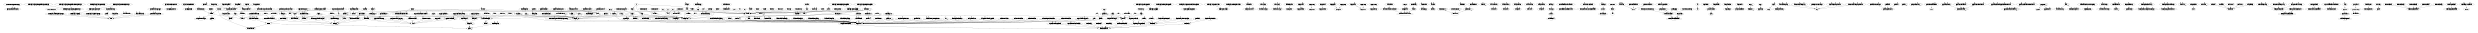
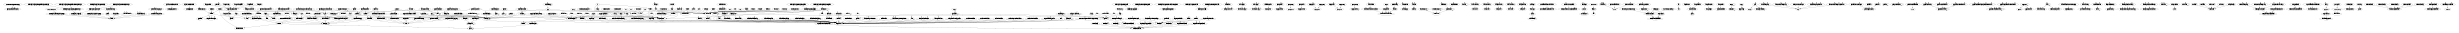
  digraph {
    COMBINE_LOCATION_DATA
    get_combined_adhoc_loc
    INCLUDED_FROM
    LINEMAPS_ORDINARY_MAP_AT
    index
    LAST_SOURCE_COLUMN
    SOURCE_COLUMN
    LAST_SOURCE_LINE
    SOURCE_LINE
    LINEMAPS_ALLOCATED
    allocated
    LINEMAPS_LAST_ALLOCATED_MACRO_MAP
    LINEMAPS_LAST_ALLOCATED_MAP
    LINEMAPS_MAP_AT
    LINEMAPS_LAST_ALLOCATED_ORDINARY_MAP
    LINEMAPS_LAST_MACRO_MAP
    LINEMAPS_LAST_MAP
    LINEMAPS_LAST_ORDINARY_MAP
    LINEMAPS_MACRO_ALLOCATED
    LINEMAPS_MACRO_CACHE
    LINEMAPS_CACHE
    LINEMAPS_MACRO_LOWEST_LOCATION
    MAP_START_LOCATION
    LINEMAPS_MACRO_MAP_AT
    LINEMAPS_MACRO_USED
    LINEMAPS_USED
    LINEMAPS_ORDINARY_ALLOCATED
    LINEMAPS_ORDINARY_CACHE
    LINEMAPS_ORDINARY_USED
    "__base_ctor "
    decompose
    fancy_abort
    what
    "__comp_ctor "
    get_val
    tree_int_cst_elt_check
    "__base_dtor "
    __cxa_pure_virtual
    __bswap_32
    __builtin_bswap32
    __bswap_64
    __builtin_bswap64
    "__deleting_dtor "
    "__comp_dtor "
    __gmpn_add
    __gmpn_add_n
    __gmpn_neg
    __gmpn_com
    __gmpn_sub
    __gmpn_sub_n
    __gmpq_abs
    __gmpq_set
    __gmpq_neg
    __gmpz_abs
    __gmpz_set
    __gmpz_getlimbn
    __builtin_expect
    bit_and
    __gmpz_neg
    __gmpz_perfect_square_p
    __gmpz_popcount
    __gmpz_set_q
    __gmpz_tdiv_q
    abs_hwi
    add
    find_slot_with_hash
    iterative_hash
-   set_len
+   set_len [label=set_zext]
    is_empty
    sext_hwi
    add_commutative
    end
    length
    add_int
    iterative_hash_hashval_t
    add_ptr
    add_wide_int
    iterative_hash_host_wide_int
    alloc_entries
    mark_empty
    allocate
    xmalloc
    any_integral_type_check
    tree_check_failed
    arshift
    as_a
    as_builtin_fn
    as_internal_fn
    auto_vec
    create
    embedded_init
    release
    reserve_exact
    free
    ggc_free
    using_auto_storage
    reserve
    begin
    address
    slide
    bit_and_not
    bit_not
    bit_or
    bit_or_not
    bit_xor
    block_remove
    memmove
    bsearch
    build1_stat_loc
    build1_stat
    build2_stat_loc
    build2_stat
    build3_stat_loc
    build3_stat
    build4_stat_loc
    build4_stat
    build5_stat_loc
    build5_stat
    builtin_decl_declared_p
    builtin_decl_explicit
    builtin_decl_explicit_p
    builtin_decl_implicit
    builtin_decl_implicit_p
    calculate_allocation
    space
    ceil_log2
    floor_log2
    clz_hwi
    __builtin_clzl
    clear_slot
    mark_deleted
    cmps
    cmps_large
    cmpu
    commit_flag
    complete_or_array_type_p
    size
    const_fixed_from_double_int
    const_fixed_from_fixed_value
    contains
    find_with_hash
    contains_descriptor_for_instance
    get
    contains_struct_check
    tree_contains_struct_check_failed
    copy
    ctz_hwi
    __builtin_ctzl
    ctz_or_zero
    ffs_hwi
    ffsl
    data_alloc
    count
    data_free
    dequeue_and_dump
    queue
    desired_pro_or_demotion_p
    tree_class_check
    tree_class_check_failed
    div
    ldiv
    div_ceil
    div_floor
    div_round
    div_trunc
    divmod_trunc
    dump
    fprintf
    dump_fixed
    dump_maybe_newline
    dump_new_line
    dump_footer
    print_dash_line
    fputc
    dump_function
    dump_begin
    dump_header
    dump_index
    dump_int
    dump_node
    splay_tree_delete
    dump_pointer
    n183 [label=get_real]
    dump_string
    dump_string_field
    elements
    elt
    get_len
    empty
    empty_slow
    eq_p
    eq_p_large
    equal
    strcmp
    tree_map_base_eq
    exact_log2
    expand
    too_empty_p
    expr_check
    extended_tree
    extract_uhwi
    zext_hwi
    find
    find_empty_slot_for_expand
    find_slot
    first_call_expr_arg
    exp
    first_const_call_expr_arg
    fits_uhwi_p
    uhigh
    from
    from_array
    function_args_iter_cond
    tree_check
    function_args_iter_cond_ptr
    function_args_iter_init
    tree_check2
    function_args_iter_next
    get_binary_precision
    get_precision
    get_binary_result
    get_decl_source_range
    get_range_from_loc
    get_descriptor_for_instance
    get_expr_source_range
    get_finish
    get_fixit_hint
    get_list
    qsort
    get_loc
    get_num_fixit_hints
    get_num_locations
    get_or_insert
    get_pure_location
    get_start
    get_sum
    get_trimmed_filename
    strstr
    geu_p
    ltu_p
    ggc_alloc_atomic
    ggc_internal_alloc
    ggc_alloc_cleared_gimple_statement_stat
    ggc_internal_cleared_alloc
    ggc_alloc_cleared_tree_node_stat
    ggc_alloc_rtx_def_stat
    ggc_alloc_tree_node_stat
    gt_ggc_mx
    ggc_mx
    ggc_set_mark
    gt_cleare_cache
    gt_pch_nx
    hash
    htab_hash_string
    tree_decl_map_hash
    hash_table
    hash_table_mod1
    hash_table_mod2
    hashtab_entry_note_pointers
    init_call_expr_arg_iterator
    init_const_call_expr_arg_iterator
    inlined_function_outer_scope_p
    IS_ADHOC_LOC
    int_bit_position
    to_shwi
    is_attribute_p
    private_is_attribute_p
    iterate
    iterative_hash_expr
    keep_cache_entry
    ggc_marked_p
    last
    les_p
    lts_p
    lts_p_large
    linemap_check_macro
    linemap_check_ordinary
    linemap_macro_expansion_map_p
    linemap_location_before_p
    linemap_compare_locations
    lookup_attribute
    lookup_attribute_by_prefix
    lrshift
    lshift
    mask
    max_value
    mem_alloc_description
    merge
    merge_hash
    min_precision
    clrsb
    min_value
    minus_one
    shwi
    mod_ceil
    remainder
    mod_floor
    mod_round
    mod_trunc
    mode_inner_inline
    mode_nunits_inline
    mode_size_inline
    mode_unit_precision_inline
    mode_unit_size_inline
    mul
    mul_high
    multiple_of_p
    neg_p
    sign_mask
    next_call_expr_arg
    tree_operand_check
    tree_operand_check_failed
    next_const_call_expr_arg
    non_type_check
    tree_not_class_check_failed
    omp_clause_elt_check
    omp_clause_range_check
    omp_clause_subcode_check
    one
    opts_for_fn
    ordered_remove
    output_buffer_append_r
    output_buffer_formatted_text
    _obstack_newchunk
    parity
    popcount
    popcount_hwi
    __builtin_popcountl
    pch_nx
    pch_nx_helper
    pop
    pow2_or_zerop
    least_bit_hwi
    pow2p_hwi
    ptrofftype_p
    push
    put
    queue_and_dump_index
    queue_and_dump_type
    quick_grow
+   quick_grow_cleared
    quick_insert
    quick_push
    register_descriptor
    register_instance_overhead
    register_overhead
    register_object_overhead
    release_instance_overhead
    release_overhead
    release_object_overhead
    release_vec_vec
    remove
    remove_elt_with_hash
    remove_elt
    reverse_storage_order_for_component_p
    safe_as_a
    safe_grow
    safe_grow_cleared
    safe_insert
    safe_push
    safe_splice
    semi_embedded_vec
    set_bit
    set_bit_in_zero
    shifted_mask
    set_builtin_decl
    set_builtin_decl_declared_p
    set_builtin_decl_implicit_p
    sext
    shigh
    should_remove_lhs_p
    size_in_bytes
    size_in_bytes_loc
    slow
    splice
    storage_order_barrier_p
    sub
    target_opts_for_fn
    to_offset
    to_short_addr
    to_string
    sprintf
    to_uhwi
    to_wide
    to_widest
    traverse
    traverse_noresize
    tree_check3
    tree_check4
    tree_check5
    tree_int_cst_compare
    tree_int_cst_le
    tree_int_cst_lt
    tree_not_check
    tree_not_check_failed
    tree_not_check2
    tree_not_check3
    tree_not_check4
    tree_not_check5
    tree_operand_check_code
    tree_operand_length
    tree_range_check
    tree_range_check_failed
    tree_vec_elt_check
    truncate
    tsi_last
    tsi_start
    two
    type_with_alias_set_p
    uhwi
    ulow
    unordered_remove
    vec_alloc
    vec_free
    vec_safe_address
    vec_safe_contains
    vec_safe_copy
    vec_safe_grow
    vec_safe_grow_cleared
    memset
    vec_safe_insert
    vec_safe_is_empty
    vec_safe_iterate
    vec_safe_length
    vec_safe_push
    vec_safe_space
    vec_safe_splice
    vec_safe_truncate
    x
    zero
    zext
    COMBINE_LOCATION_DATA -> get_combined_adhoc_loc
    INCLUDED_FROM -> LINEMAPS_ORDINARY_MAP_AT
    LINEMAPS_ORDINARY_MAP_AT -> index
    LAST_SOURCE_COLUMN -> SOURCE_COLUMN
    LAST_SOURCE_LINE -> SOURCE_LINE
    LINEMAPS_ALLOCATED -> allocated
    LINEMAPS_LAST_ALLOCATED_MACRO_MAP -> LINEMAPS_LAST_ALLOCATED_MAP
    LINEMAPS_LAST_ALLOCATED_MAP -> LINEMAPS_MAP_AT
    LINEMAPS_MAP_AT -> index
    LINEMAPS_LAST_ALLOCATED_ORDINARY_MAP -> LINEMAPS_LAST_ALLOCATED_MAP
    LINEMAPS_LAST_MACRO_MAP -> LINEMAPS_LAST_MAP
    LINEMAPS_LAST_MAP -> LINEMAPS_MAP_AT
    LINEMAPS_LAST_ORDINARY_MAP -> LINEMAPS_LAST_MAP
    LINEMAPS_MACRO_ALLOCATED -> LINEMAPS_ALLOCATED
    LINEMAPS_MACRO_CACHE -> LINEMAPS_CACHE
    LINEMAPS_MACRO_LOWEST_LOCATION -> MAP_START_LOCATION
    LINEMAPS_MACRO_MAP_AT -> index
    LINEMAPS_MACRO_USED -> LINEMAPS_USED
    LINEMAPS_ORDINARY_ALLOCATED -> LINEMAPS_ALLOCATED
    LINEMAPS_ORDINARY_CACHE -> LINEMAPS_CACHE
    LINEMAPS_ORDINARY_USED -> LINEMAPS_USED
    "__base_ctor " -> allocated
    "__base_ctor " -> "__base_ctor "
    "__base_ctor " -> decompose
    "__base_ctor " -> fancy_abort
    "__base_ctor " -> what
    decompose -> fancy_abort
    decompose -> "__comp_ctor "
    decompose -> get_val
    get_val -> tree_int_cst_elt_check
    tree_int_cst_elt_check -> tree_check_failed
    "__base_dtor " -> __cxa_pure_virtual
    __bswap_32 -> __builtin_bswap32
    __bswap_64 -> __builtin_bswap64
    "__deleting_dtor " -> "__comp_dtor "
    __gmpn_add -> __gmpn_add_n
    __gmpn_neg -> __gmpn_com
    __gmpn_sub -> __gmpn_sub_n
    __gmpq_abs -> __gmpq_set
    __gmpq_neg -> __gmpq_set
    __gmpz_abs -> __gmpz_set
    __gmpz_getlimbn -> __builtin_expect
    __builtin_expect -> bit_and
    __gmpz_neg -> __gmpz_set
    __gmpz_perfect_square_p -> __builtin_expect
    __gmpz_popcount -> __builtin_expect
    __gmpz_set_q -> __gmpz_tdiv_q
    abs_hwi -> fancy_abort
    add -> "__comp_ctor "
    add -> find_slot_with_hash
    add -> iterative_hash
    add -> set_len
    find_slot_with_hash -> is_empty
    set_len -> sext_hwi
    is_empty -> is_empty
    sext_hwi -> fancy_abort
    add_commutative -> end
    end -> end
    end -> length
    length -> length
    add_int -> iterative_hash_hashval_t
    add_ptr -> add
    add_wide_int -> iterative_hash_host_wide_int
    iterative_hash_host_wide_int -> iterative_hash_hashval_t
    alloc_entries -> mark_empty
    allocate -> xmalloc
    any_integral_type_check -> tree_check_failed
    arshift -> set_len
    as_a -> fancy_abort
    as_builtin_fn -> fancy_abort
    as_internal_fn -> fancy_abort
    auto_vec -> create
    auto_vec -> embedded_init
    auto_vec -> release
    create -> "__comp_ctor "
    create -> reserve_exact
    release -> free
    release -> ggc_free
    release -> using_auto_storage
    reserve_exact -> reserve
    reserve -> embedded_init
    reserve -> space
    begin -> begin
    begin -> address
    begin -> slide
    slide -> is_empty
    bit_and_not -> __builtin_expect
    bit_not -> set_len
    bit_or -> __builtin_expect
    bit_or_not -> __builtin_expect
    bit_xor -> __builtin_expect
    block_remove -> block_remove
    block_remove -> memmove
    bsearch -> bsearch
    build1_stat_loc -> build1_stat
    build2_stat_loc -> build2_stat
    build3_stat_loc -> build3_stat
    build4_stat_loc -> build4_stat
    build5_stat_loc -> build5_stat
    builtin_decl_declared_p -> fancy_abort
    builtin_decl_explicit -> fancy_abort
    builtin_decl_explicit_p -> fancy_abort
    builtin_decl_implicit -> fancy_abort
    builtin_decl_implicit_p -> fancy_abort
    calculate_allocation -> reserve
    space -> space
    ceil_log2 -> floor_log2
    floor_log2 -> clz_hwi
    clz_hwi -> __builtin_clzl
    clear_slot -> mark_deleted
    mark_deleted -> fancy_abort
    cmps -> "__comp_ctor "
    cmps -> cmps_large
    cmpu -> __builtin_expect
    commit_flag -> add_int
    complete_or_array_type_p -> size
    const_fixed_from_double_int -> const_fixed_from_fixed_value
    contains -> length
    contains -> contains
    contains -> find_with_hash
    find_with_hash -> is_empty
    contains_descriptor_for_instance -> get
    get -> find_with_hash
    contains_struct_check -> tree_contains_struct_check_failed
    copy -> set_len
    copy -> length
    ctz_hwi -> __builtin_ctzl
    ctz_or_zero -> ffs_hwi
    ffs_hwi -> ffsl
    data_alloc -> count
    data_free -> free
    dequeue_and_dump -> queue
    queue -> index
    desired_pro_or_demotion_p -> tree_class_check
    tree_class_check -> tree_class_check_failed
    div -> ldiv
    div_ceil -> set_len
    div_floor -> set_len
    div_round -> set_len
    div_trunc -> set_len
    divmod_trunc -> set_len
    dump -> free
    dump -> fprintf
    dump_fixed -> dump_maybe_newline
    dump_maybe_newline -> dump_new_line
    dump_new_line -> fprintf
    dump_footer -> print_dash_line
    print_dash_line -> fputc
    dump_function -> dump_begin
    dump_header -> print_dash_line
    dump_index -> index
    dump_int -> dump_maybe_newline
    dump_node -> splay_tree_delete
    dump_pointer -> dump_maybe_newline
    n183 -> dump_maybe_newline
    dump_string -> dump_maybe_newline
    dump_string_field -> dump_maybe_newline
    elements -> elements
    elt -> get_len
    get_len -> fancy_abort
    empty -> elements
    empty -> empty
    empty_slow -> size
    eq_p -> eq_p_large
    equal -> strcmp
    equal -> tree_map_base_eq
    exact_log2 -> ctz_hwi
    expand -> too_empty_p
    expr_check -> tree_class_check_failed
    extended_tree -> fancy_abort
    extract_uhwi -> zext_hwi
    zext_hwi -> fancy_abort
    find -> find_with_hash
    find_empty_slot_for_expand -> is_empty
    find_slot -> find_slot_with_hash
    first_call_expr_arg -> exp
    first_const_call_expr_arg -> exp
    fits_uhwi_p -> uhigh
    uhigh -> get_val
    from -> set_len
    from_array -> set_len
    function_args_iter_cond -> tree_check
    tree_check -> tree_check_failed
    function_args_iter_cond_ptr -> tree_check
    function_args_iter_init -> tree_check2
    tree_check2 -> tree_check_failed
    function_args_iter_next -> fancy_abort
    get_binary_precision -> get_precision
    get_precision -> tree_class_check
    get_precision -> get_precision
    get_binary_result -> "__comp_ctor "
    get_binary_result -> create
    get_decl_source_range -> get_range_from_loc
    get_descriptor_for_instance -> get
    get_expr_source_range -> exp
    get_finish -> get_range_from_loc
    get_fixit_hint -> fancy_abort
    get_list -> qsort
    qsort -> length
    qsort -> qsort
    get_loc -> get_loc
    get_num_fixit_hints -> count
    get_num_locations -> count
    get_or_insert -> find_slot_with_hash
    get_pure_location -> get_pure_location
    get_start -> get_range_from_loc
    get_sum -> length
    get_trimmed_filename -> strstr
    geu_p -> ltu_p
    ltu_p -> "__comp_ctor "
    ltu_p -> __builtin_expect
    ggc_alloc_atomic -> ggc_internal_alloc
    ggc_internal_alloc -> ggc_internal_alloc
    ggc_alloc_cleared_gimple_statement_stat -> ggc_internal_cleared_alloc
    ggc_internal_cleared_alloc -> ggc_internal_cleared_alloc
    ggc_alloc_cleared_tree_node_stat -> ggc_internal_cleared_alloc
    ggc_alloc_rtx_def_stat -> ggc_internal_alloc
    ggc_alloc_tree_node_stat -> ggc_internal_alloc
    gt_ggc_mx -> gt_ggc_mx
    gt_ggc_mx -> ggc_mx
    gt_ggc_mx -> ggc_set_mark
    gt_cleare_cache -> end
    gt_pch_nx -> fancy_abort
    gt_pch_nx -> length
    gt_pch_nx -> gt_pch_nx
    hash -> hash
    hash -> htab_hash_string
    hash -> tree_decl_map_hash
    hash_table -> is_empty
    hash_table -> size
    hash_table_mod1 -> index
    hash_table_mod2 -> index
    hashtab_entry_note_pointers -> fancy_abort
    init_call_expr_arg_iterator -> exp
    init_const_call_expr_arg_iterator -> exp
    inlined_function_outer_scope_p -> IS_ADHOC_LOC
    int_bit_position -> to_shwi
    to_shwi -> sext_hwi
    to_shwi -> to_shwi
    is_attribute_p -> private_is_attribute_p
    iterate -> iterate
    iterative_hash_expr -> "__comp_ctor "
    keep_cache_entry -> ggc_marked_p
    last -> fancy_abort
    last -> last
    les_p -> lts_p
    lts_p -> "__comp_ctor "
    lts_p -> lts_p_large
    linemap_check_macro -> fancy_abort
    linemap_check_ordinary -> linemap_macro_expansion_map_p
    linemap_location_before_p -> linemap_compare_locations
    lookup_attribute -> fancy_abort
    lookup_attribute_by_prefix -> fancy_abort
    lrshift -> set_len
    lshift -> "__comp_ctor "
    lshift -> set_len
    mask -> set_len
    max_value -> max_value
    mem_alloc_description -> end
    merge -> merge_hash
    merge_hash -> iterative_hash_hashval_t
    min_precision -> clrsb
    min_value -> min_value
    minus_one -> shwi
    shwi -> "__comp_ctor "
    mod_ceil -> remainder
    mod_floor -> remainder
    mod_round -> remainder
    mod_trunc -> remainder
    mode_inner_inline -> fancy_abort
    mode_nunits_inline -> fancy_abort
    mode_size_inline -> fancy_abort
    mode_unit_precision_inline -> fancy_abort
    mode_unit_size_inline -> fancy_abort
    mul -> set_len
    mul_high -> set_len
    multiple_of_p -> remainder
    neg_p -> sign_mask
    sign_mask -> get_val
    sign_mask -> get_len
    sign_mask -> sign_mask
    next_call_expr_arg -> tree_operand_check
    tree_operand_check -> tree_operand_check_failed
    next_const_call_expr_arg -> tree_operand_check
    non_type_check -> tree_not_class_check_failed
    omp_clause_elt_check -> tree_check_failed
    omp_clause_range_check -> tree_check_failed
    omp_clause_subcode_check -> tree_check_failed
    one -> shwi
    opts_for_fn -> tree_check
    ordered_remove -> memmove
    ordered_remove -> ordered_remove
    output_buffer_append_r -> fancy_abort
    output_buffer_formatted_text -> _obstack_newchunk
    parity -> popcount
    popcount -> popcount_hwi
    popcount_hwi -> __builtin_popcountl
    pch_nx -> gt_pch_nx
    pch_nx -> pch_nx_helper
    pop -> length
    pop -> pop
    pow2_or_zerop -> least_bit_hwi
    pow2p_hwi -> pow2_or_zerop
    ptrofftype_p -> tree_class_check
    push -> fancy_abort
    put -> find_slot_with_hash
    queue_and_dump_index -> index
    queue_and_dump_type -> queue_and_dump_index
    quick_grow -> fancy_abort
    quick_grow -> quick_grow
+   quick_grow_cleared -> quick_grow
+   quick_grow_cleared -> quick_grow_cleared
    quick_insert -> memmove
    quick_insert -> quick_insert
    quick_push -> space
    quick_push -> quick_push
    register_descriptor -> get
    register_descriptor -> register_descriptor
    register_instance_overhead -> register_overhead
    register_overhead -> size
    register_overhead -> register_overhead
    register_object_overhead -> put
    release_instance_overhead -> release_overhead
    release_overhead -> size
    release_object_overhead -> get
    release_vec_vec -> release
    remove -> free
    remove -> remove_elt_with_hash
    remove_elt_with_hash -> is_empty
    remove_elt -> remove_elt_with_hash
    reverse_storage_order_for_component_p -> fancy_abort
    safe_as_a -> fancy_abort
    safe_grow -> reserve_exact
    safe_grow_cleared -> safe_grow
    safe_insert -> quick_insert
    safe_push -> quick_push
    safe_splice -> length
    semi_embedded_vec -> free
    set_bit -> set_len
    set_bit_in_zero -> shifted_mask
    shifted_mask -> set_len
    set_builtin_decl -> fancy_abort
    set_builtin_decl_declared_p -> fancy_abort
    set_builtin_decl_implicit_p -> fancy_abort
    sext -> set_len
    shigh -> get_val
    should_remove_lhs_p -> tree_class_check
    size_in_bytes -> size_in_bytes_loc
    slow -> get_val
    splice -> length
    splice -> splice
    storage_order_barrier_p -> tree_operand_check
    sub -> set_len
    target_opts_for_fn -> tree_check
    to_offset -> "__comp_ctor "
    to_short_addr -> get_val
    to_string -> sprintf
    to_uhwi -> zext_hwi
    to_uhwi -> to_uhwi
    to_wide -> from
    to_widest -> "__comp_ctor "
    traverse -> end
    traverse -> too_empty_p
    traverse_noresize -> size
    tree_check3 -> tree_check_failed
    tree_check4 -> tree_check_failed
    tree_check5 -> tree_check_failed
    tree_int_cst_compare -> cmps
    tree_int_cst_le -> to_widest
    tree_int_cst_lt -> to_widest
    tree_not_check -> tree_not_check_failed
    tree_not_check2 -> tree_not_check_failed
    tree_not_check3 -> tree_not_check_failed
    tree_not_check4 -> tree_not_check_failed
    tree_not_check5 -> tree_not_check_failed
    tree_operand_check_code -> tree_operand_check_failed
    tree_operand_length -> tree_int_cst_elt_check
    tree_range_check -> tree_range_check_failed
    tree_vec_elt_check -> length
    truncate -> fancy_abort
    truncate -> length
    truncate -> truncate
    tsi_last -> tree_check
    tsi_start -> tree_check
    two -> shwi
    type_with_alias_set_p -> size
    uhwi -> "__comp_ctor "
    ulow -> get_val
    unordered_remove -> length
    unordered_remove -> unordered_remove
    vec_alloc -> create
    vec_free -> release
    vec_safe_address -> address
    vec_safe_contains -> contains
    vec_safe_copy -> copy
    vec_safe_grow -> quick_grow
    vec_safe_grow_cleared -> memset
    vec_safe_insert -> quick_insert
    vec_safe_is_empty -> is_empty
    vec_safe_iterate -> iterate
    vec_safe_length -> length
    vec_safe_push -> quick_push
    vec_safe_space -> space
    vec_safe_splice -> splice
    vec_safe_truncate -> truncate
    x -> les_p
    x -> lts_p
    x -> lshift
    zero -> shwi
    zext -> set_len
  }
